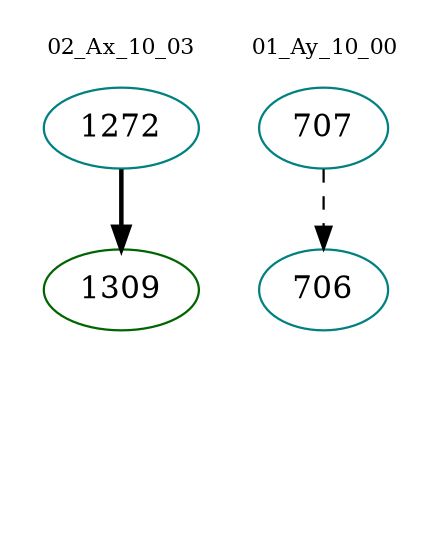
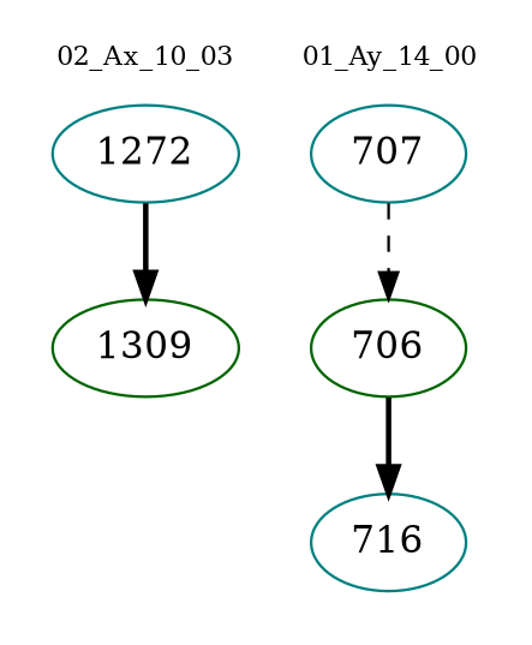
  digraph {
    node [color=teal]
    edge [color=black style=bold]
    n1 [label=1272]
    n2 [color=darkgreen label=1309]
    n3 [label=707]
-   n4 [label=706]
+   n4 [color=darkgreen label=706]
+   n5 [label=716]
    subgraph cluster_1 {
      color=white
      fontsize=10
      label="02_Ax_10_03"
      n1
      n2
    }
    subgraph cluster_2 {
      color=white
      fontsize=10
-     label="01_Ay_10_00"
+     label="01_Ay_14_00"
      n3
      n4
+     n5
    }
    n1 -> n2
    n3 -> n4 [style=dashed]
+   n4 -> n5
  }
